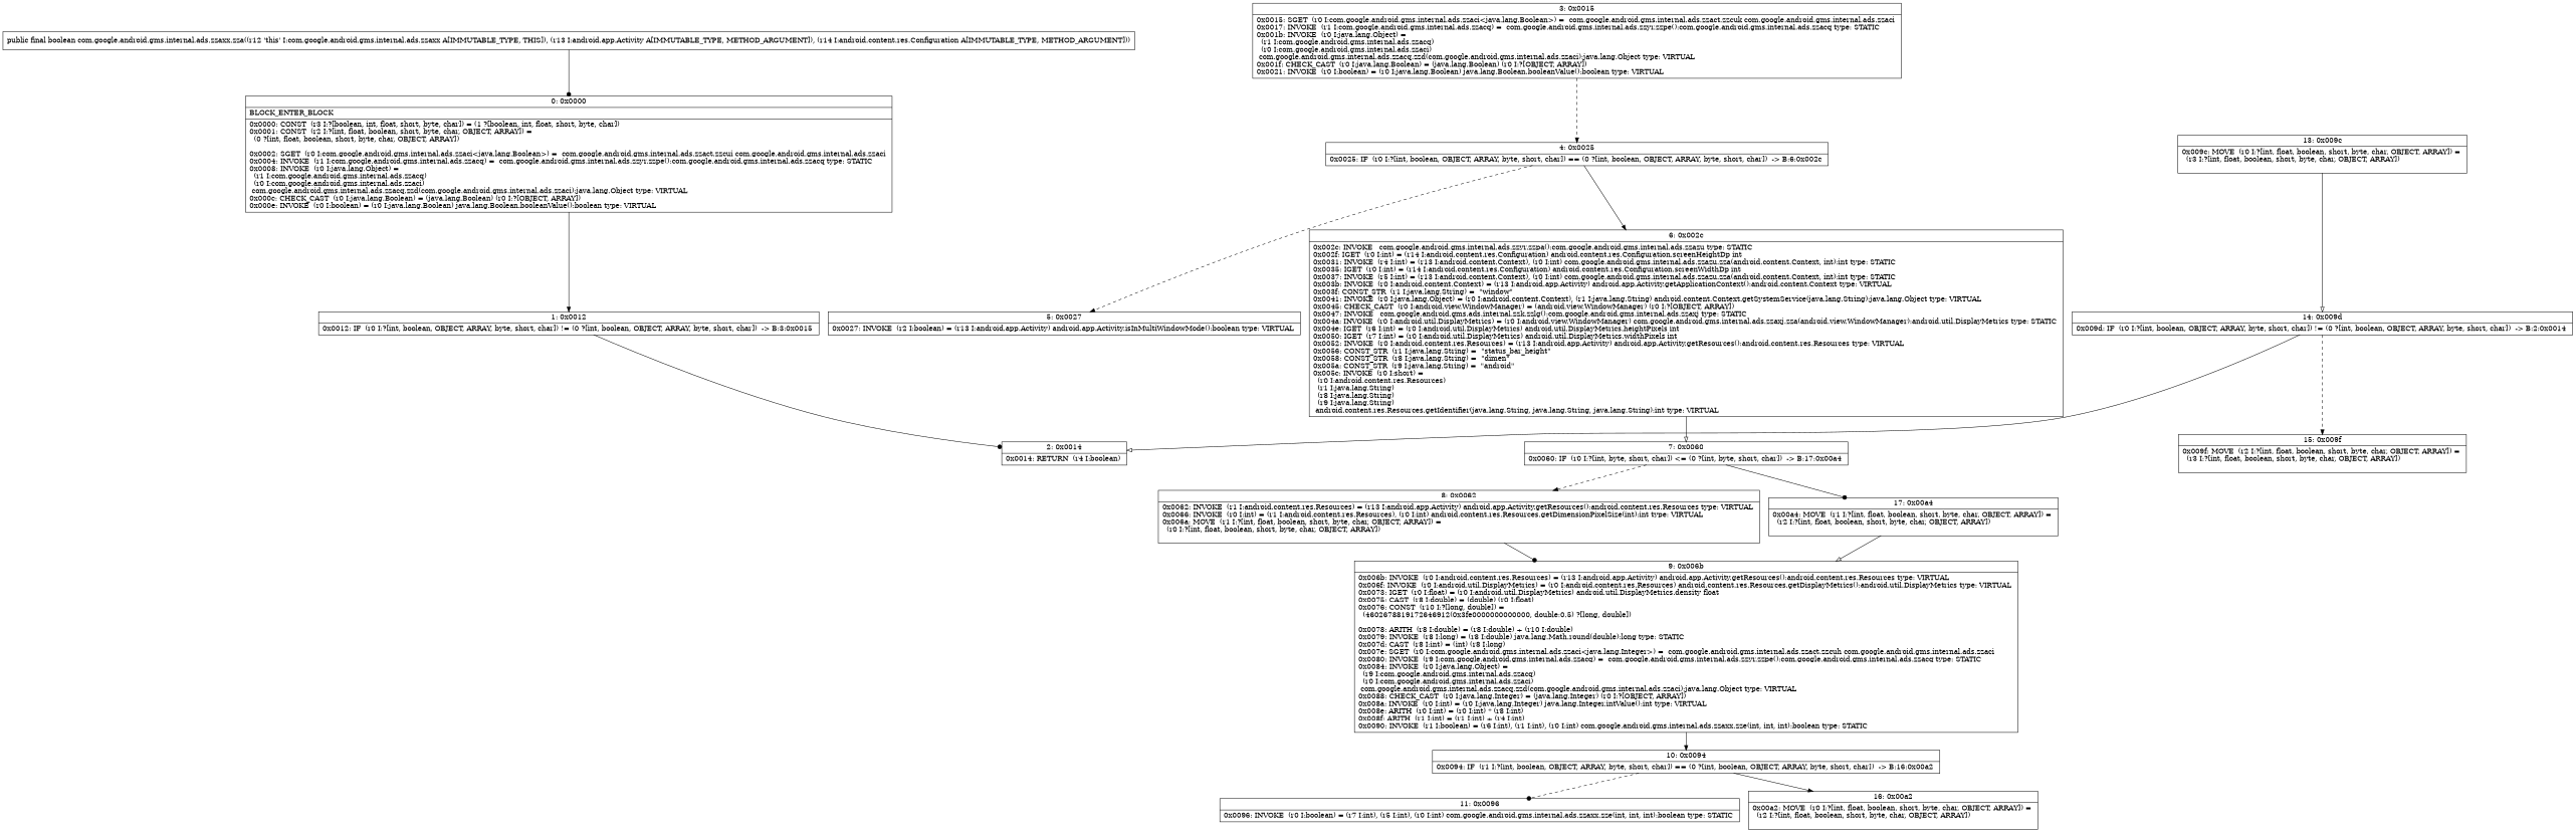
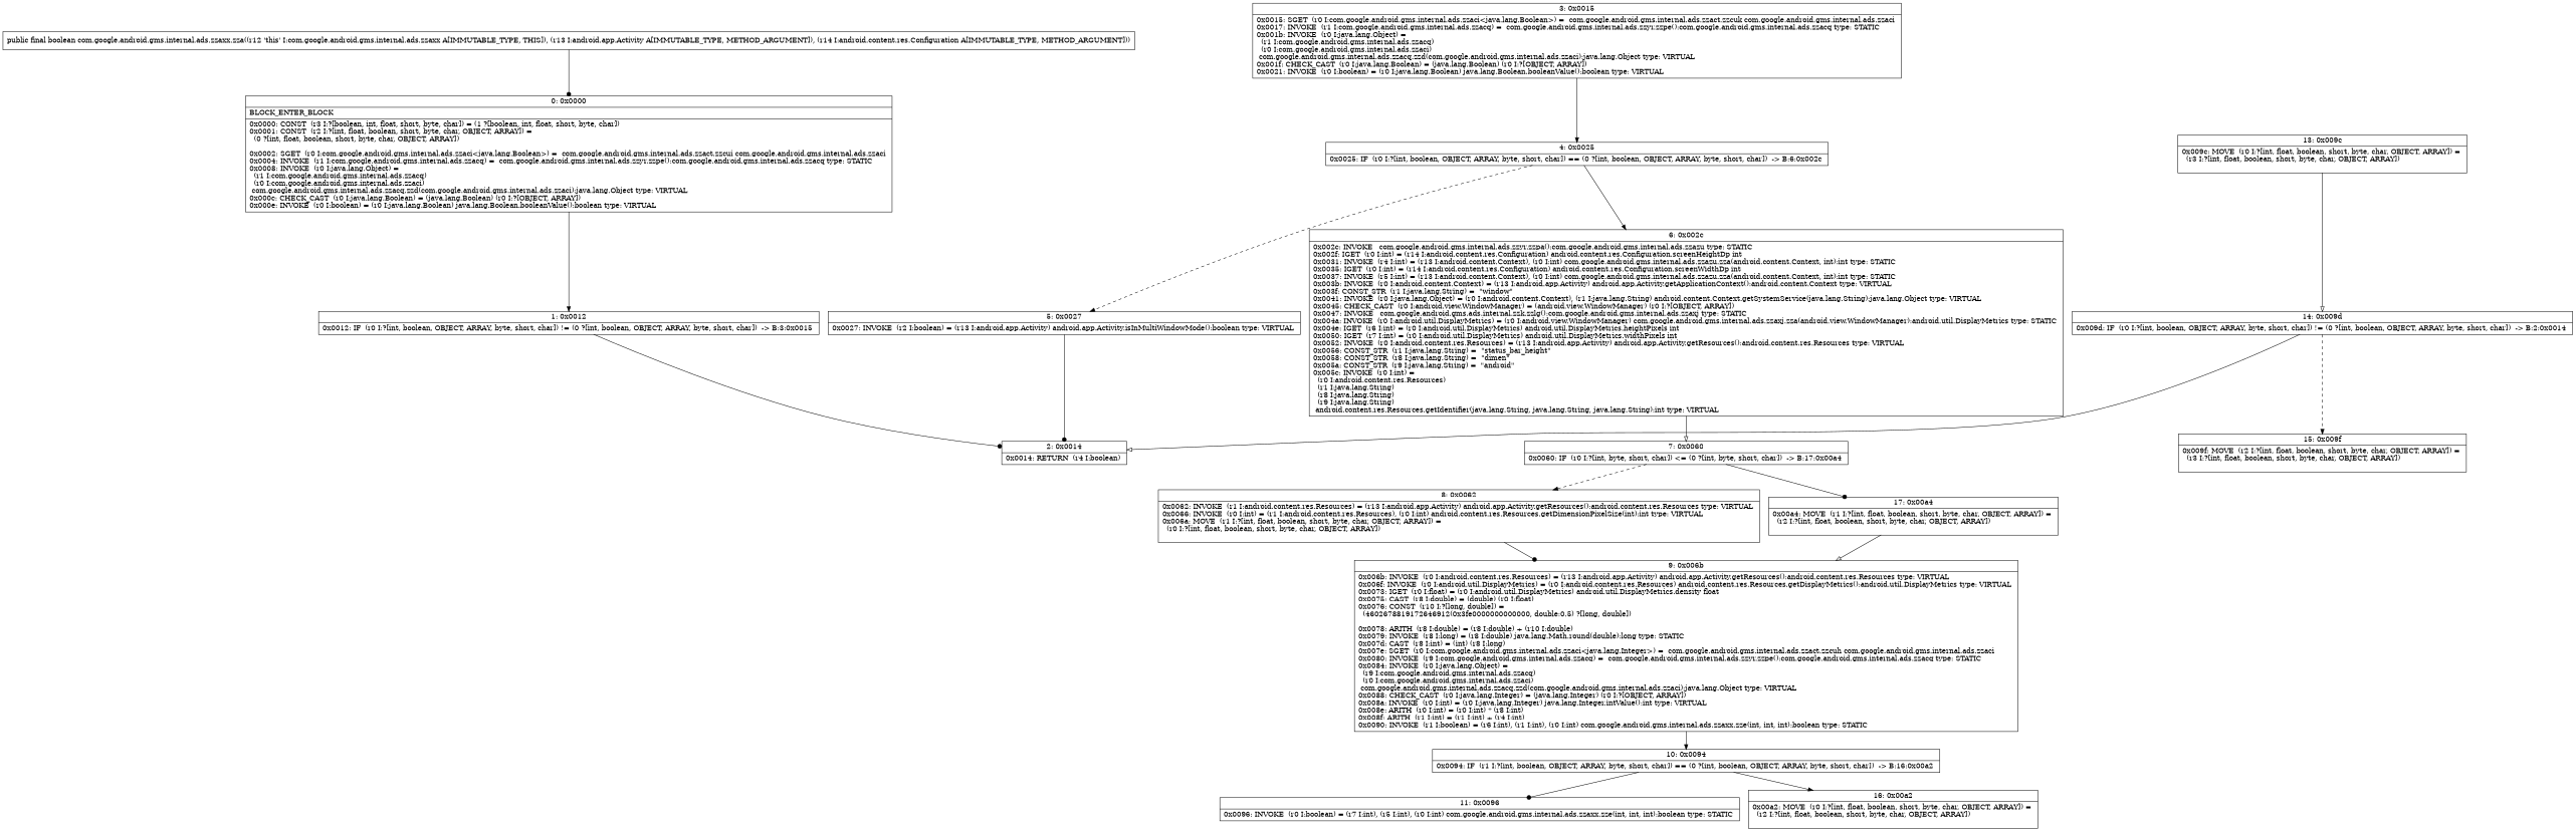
  digraph {
    node [shape=record]
    edge [arrowhead=normal]
    n1 [label="{0\:\ 0x0000|BLOCK_ENTER_BLOCK\l|0x0000: CONST  (r3 I:?[boolean, int, float, short, byte, char]) = (1 ?[boolean, int, float, short, byte, char]) \l0x0001: CONST  (r2 I:?[int, float, boolean, short, byte, char, OBJECT, ARRAY]) = \l  (0 ?[int, float, boolean, short, byte, char, OBJECT, ARRAY])\l \l0x0002: SGET  (r0 I:com.google.android.gms.internal.ads.zzaci\<java.lang.Boolean\>) =  com.google.android.gms.internal.ads.zzact.zzcui com.google.android.gms.internal.ads.zzaci \l0x0004: INVOKE  (r1 I:com.google.android.gms.internal.ads.zzacq) =  com.google.android.gms.internal.ads.zzyr.zzpe():com.google.android.gms.internal.ads.zzacq type: STATIC \l0x0008: INVOKE  (r0 I:java.lang.Object) = \l  (r1 I:com.google.android.gms.internal.ads.zzacq)\l  (r0 I:com.google.android.gms.internal.ads.zzaci)\l com.google.android.gms.internal.ads.zzacq.zzd(com.google.android.gms.internal.ads.zzaci):java.lang.Object type: VIRTUAL \l0x000c: CHECK_CAST  (r0 I:java.lang.Boolean) = (java.lang.Boolean) (r0 I:?[OBJECT, ARRAY]) \l0x000e: INVOKE  (r0 I:boolean) = (r0 I:java.lang.Boolean) java.lang.Boolean.booleanValue():boolean type: VIRTUAL \l}"]
    n2 [label="{1\:\ 0x0012|0x0012: IF  (r0 I:?[int, boolean, OBJECT, ARRAY, byte, short, char]) != (0 ?[int, boolean, OBJECT, ARRAY, byte, short, char])  \-\> B:3:0x0015 \l}"]
    n3 [label="{2\:\ 0x0014|0x0014: RETURN  (r4 I:boolean) \l}"]
    n4 [label="{3\:\ 0x0015|0x0015: SGET  (r0 I:com.google.android.gms.internal.ads.zzaci\<java.lang.Boolean\>) =  com.google.android.gms.internal.ads.zzact.zzcuk com.google.android.gms.internal.ads.zzaci \l0x0017: INVOKE  (r1 I:com.google.android.gms.internal.ads.zzacq) =  com.google.android.gms.internal.ads.zzyr.zzpe():com.google.android.gms.internal.ads.zzacq type: STATIC \l0x001b: INVOKE  (r0 I:java.lang.Object) = \l  (r1 I:com.google.android.gms.internal.ads.zzacq)\l  (r0 I:com.google.android.gms.internal.ads.zzaci)\l com.google.android.gms.internal.ads.zzacq.zzd(com.google.android.gms.internal.ads.zzaci):java.lang.Object type: VIRTUAL \l0x001f: CHECK_CAST  (r0 I:java.lang.Boolean) = (java.lang.Boolean) (r0 I:?[OBJECT, ARRAY]) \l0x0021: INVOKE  (r0 I:boolean) = (r0 I:java.lang.Boolean) java.lang.Boolean.booleanValue():boolean type: VIRTUAL \l}"]
    n5 [label="{4\:\ 0x0025|0x0025: IF  (r0 I:?[int, boolean, OBJECT, ARRAY, byte, short, char]) == (0 ?[int, boolean, OBJECT, ARRAY, byte, short, char])  \-\> B:6:0x002c \l}"]
    n6 [label="{5\:\ 0x0027|0x0027: INVOKE  (r2 I:boolean) = (r13 I:android.app.Activity) android.app.Activity.isInMultiWindowMode():boolean type: VIRTUAL \l}"]
-   n7 [label="{6\:\ 0x002c|0x002c: INVOKE   com.google.android.gms.internal.ads.zzyr.zzpa():com.google.android.gms.internal.ads.zzazu type: STATIC \l0x002f: IGET  (r0 I:int) = (r14 I:android.content.res.Configuration) android.content.res.Configuration.screenHeightDp int \l0x0031: INVOKE  (r4 I:int) = (r13 I:android.content.Context), (r0 I:int) com.google.android.gms.internal.ads.zzazu.zza(android.content.Context, int):int type: STATIC \l0x0035: IGET  (r0 I:int) = (r14 I:android.content.res.Configuration) android.content.res.Configuration.screenWidthDp int \l0x0037: INVOKE  (r5 I:int) = (r13 I:android.content.Context), (r0 I:int) com.google.android.gms.internal.ads.zzazu.zza(android.content.Context, int):int type: STATIC \l0x003b: INVOKE  (r0 I:android.content.Context) = (r13 I:android.app.Activity) android.app.Activity.getApplicationContext():android.content.Context type: VIRTUAL \l0x003f: CONST_STR  (r1 I:java.lang.String) =  \"window\" \l0x0041: INVOKE  (r0 I:java.lang.Object) = (r0 I:android.content.Context), (r1 I:java.lang.String) android.content.Context.getSystemService(java.lang.String):java.lang.Object type: VIRTUAL \l0x0045: CHECK_CAST  (r0 I:android.view.WindowManager) = (android.view.WindowManager) (r0 I:?[OBJECT, ARRAY]) \l0x0047: INVOKE   com.google.android.gms.ads.internal.zzk.zzlg():com.google.android.gms.internal.ads.zzaxj type: STATIC \l0x004a: INVOKE  (r0 I:android.util.DisplayMetrics) = (r0 I:android.view.WindowManager) com.google.android.gms.internal.ads.zzaxj.zza(android.view.WindowManager):android.util.DisplayMetrics type: STATIC \l0x004e: IGET  (r6 I:int) = (r0 I:android.util.DisplayMetrics) android.util.DisplayMetrics.heightPixels int \l0x0050: IGET  (r7 I:int) = (r0 I:android.util.DisplayMetrics) android.util.DisplayMetrics.widthPixels int \l0x0052: INVOKE  (r0 I:android.content.res.Resources) = (r13 I:android.app.Activity) android.app.Activity.getResources():android.content.res.Resources type: VIRTUAL \l0x0056: CONST_STR  (r1 I:java.lang.String) =  \"status_bar_height\" \l0x0058: CONST_STR  (r8 I:java.lang.String) =  \"dimen\" \l0x005a: CONST_STR  (r9 I:java.lang.String) =  \"android\" \l0x005c: INVOKE  (r0 I:short) = \l  (r0 I:android.content.res.Resources)\l  (r1 I:java.lang.String)\l  (r8 I:java.lang.String)\l  (r9 I:java.lang.String)\l android.content.res.Resources.getIdentifier(java.lang.String, java.lang.String, java.lang.String):int type: VIRTUAL \l}"]
+   n7 [label="{6\:\ 0x002c|0x002c: INVOKE   com.google.android.gms.internal.ads.zzyr.zzpa():com.google.android.gms.internal.ads.zzazu type: STATIC \l0x002f: IGET  (r0 I:int) = (r14 I:android.content.res.Configuration) android.content.res.Configuration.screenHeightDp int \l0x0031: INVOKE  (r4 I:int) = (r13 I:android.content.Context), (r0 I:int) com.google.android.gms.internal.ads.zzazu.zza(android.content.Context, int):int type: STATIC \l0x0035: IGET  (r0 I:int) = (r14 I:android.content.res.Configuration) android.content.res.Configuration.screenWidthDp int \l0x0037: INVOKE  (r5 I:int) = (r13 I:android.content.Context), (r0 I:int) com.google.android.gms.internal.ads.zzazu.zza(android.content.Context, int):int type: STATIC \l0x003b: INVOKE  (r0 I:android.content.Context) = (r13 I:android.app.Activity) android.app.Activity.getApplicationContext():android.content.Context type: VIRTUAL \l0x003f: CONST_STR  (r1 I:java.lang.String) =  \"window\" \l0x0041: INVOKE  (r0 I:java.lang.Object) = (r0 I:android.content.Context), (r1 I:java.lang.String) android.content.Context.getSystemService(java.lang.String):java.lang.Object type: VIRTUAL \l0x0045: CHECK_CAST  (r0 I:android.view.WindowManager) = (android.view.WindowManager) (r0 I:?[OBJECT, ARRAY]) \l0x0047: INVOKE   com.google.android.gms.ads.internal.zzk.zzlg():com.google.android.gms.internal.ads.zzaxj type: STATIC \l0x004a: INVOKE  (r0 I:android.util.DisplayMetrics) = (r0 I:android.view.WindowManager) com.google.android.gms.internal.ads.zzaxj.zza(android.view.WindowManager):android.util.DisplayMetrics type: STATIC \l0x004e: IGET  (r6 I:int) = (r0 I:android.util.DisplayMetrics) android.util.DisplayMetrics.heightPixels int \l0x0050: IGET  (r7 I:int) = (r0 I:android.util.DisplayMetrics) android.util.DisplayMetrics.widthPixels int \l0x0052: INVOKE  (r0 I:android.content.res.Resources) = (r13 I:android.app.Activity) android.app.Activity.getResources():android.content.res.Resources type: VIRTUAL \l0x0056: CONST_STR  (r1 I:java.lang.String) =  \"status_bar_height\" \l0x0058: CONST_STR  (r8 I:java.lang.String) =  \"dimen\" \l0x005a: CONST_STR  (r9 I:java.lang.String) =  \"android\" \l0x005c: INVOKE  (r0 I:int) = \l  (r0 I:android.content.res.Resources)\l  (r1 I:java.lang.String)\l  (r8 I:java.lang.String)\l  (r9 I:java.lang.String)\l android.content.res.Resources.getIdentifier(java.lang.String, java.lang.String, java.lang.String):int type: VIRTUAL \l}"]
    n8 [label="{7\:\ 0x0060|0x0060: IF  (r0 I:?[int, byte, short, char]) \<= (0 ?[int, byte, short, char])  \-\> B:17:0x00a4 \l}"]
    n9 [label="{8\:\ 0x0062|0x0062: INVOKE  (r1 I:android.content.res.Resources) = (r13 I:android.app.Activity) android.app.Activity.getResources():android.content.res.Resources type: VIRTUAL \l0x0066: INVOKE  (r0 I:int) = (r1 I:android.content.res.Resources), (r0 I:int) android.content.res.Resources.getDimensionPixelSize(int):int type: VIRTUAL \l0x006a: MOVE  (r1 I:?[int, float, boolean, short, byte, char, OBJECT, ARRAY]) = \l  (r0 I:?[int, float, boolean, short, byte, char, OBJECT, ARRAY])\l \l}"]
    n10 [label="{17\:\ 0x00a4|0x00a4: MOVE  (r1 I:?[int, float, boolean, short, byte, char, OBJECT, ARRAY]) = \l  (r2 I:?[int, float, boolean, short, byte, char, OBJECT, ARRAY])\l \l}"]
    n11 [label="{9\:\ 0x006b|0x006b: INVOKE  (r0 I:android.content.res.Resources) = (r13 I:android.app.Activity) android.app.Activity.getResources():android.content.res.Resources type: VIRTUAL \l0x006f: INVOKE  (r0 I:android.util.DisplayMetrics) = (r0 I:android.content.res.Resources) android.content.res.Resources.getDisplayMetrics():android.util.DisplayMetrics type: VIRTUAL \l0x0073: IGET  (r0 I:float) = (r0 I:android.util.DisplayMetrics) android.util.DisplayMetrics.density float \l0x0075: CAST  (r8 I:double) = (double) (r0 I:float) \l0x0076: CONST  (r10 I:?[long, double]) = \l  (4602678819172646912(0x3fe0000000000000, double:0.5) ?[long, double])\l \l0x0078: ARITH  (r8 I:double) = (r8 I:double) + (r10 I:double) \l0x0079: INVOKE  (r8 I:long) = (r8 I:double) java.lang.Math.round(double):long type: STATIC \l0x007d: CAST  (r8 I:int) = (int) (r8 I:long) \l0x007e: SGET  (r0 I:com.google.android.gms.internal.ads.zzaci\<java.lang.Integer\>) =  com.google.android.gms.internal.ads.zzact.zzcuh com.google.android.gms.internal.ads.zzaci \l0x0080: INVOKE  (r9 I:com.google.android.gms.internal.ads.zzacq) =  com.google.android.gms.internal.ads.zzyr.zzpe():com.google.android.gms.internal.ads.zzacq type: STATIC \l0x0084: INVOKE  (r0 I:java.lang.Object) = \l  (r9 I:com.google.android.gms.internal.ads.zzacq)\l  (r0 I:com.google.android.gms.internal.ads.zzaci)\l com.google.android.gms.internal.ads.zzacq.zzd(com.google.android.gms.internal.ads.zzaci):java.lang.Object type: VIRTUAL \l0x0088: CHECK_CAST  (r0 I:java.lang.Integer) = (java.lang.Integer) (r0 I:?[OBJECT, ARRAY]) \l0x008a: INVOKE  (r0 I:int) = (r0 I:java.lang.Integer) java.lang.Integer.intValue():int type: VIRTUAL \l0x008e: ARITH  (r0 I:int) = (r0 I:int) * (r8 I:int) \l0x008f: ARITH  (r1 I:int) = (r1 I:int) + (r4 I:int) \l0x0090: INVOKE  (r1 I:boolean) = (r6 I:int), (r1 I:int), (r0 I:int) com.google.android.gms.internal.ads.zzaxx.zze(int, int, int):boolean type: STATIC \l}"]
    n12 [label="{10\:\ 0x0094|0x0094: IF  (r1 I:?[int, boolean, OBJECT, ARRAY, byte, short, char]) == (0 ?[int, boolean, OBJECT, ARRAY, byte, short, char])  \-\> B:16:0x00a2 \l}"]
    n13 [label="{11\:\ 0x0096|0x0096: INVOKE  (r0 I:boolean) = (r7 I:int), (r5 I:int), (r0 I:int) com.google.android.gms.internal.ads.zzaxx.zze(int, int, int):boolean type: STATIC \l}"]
    n14 [label="{16\:\ 0x00a2|0x00a2: MOVE  (r0 I:?[int, float, boolean, short, byte, char, OBJECT, ARRAY]) = \l  (r2 I:?[int, float, boolean, short, byte, char, OBJECT, ARRAY])\l \l}"]
    n15 [label="{13\:\ 0x009c|0x009c: MOVE  (r0 I:?[int, float, boolean, short, byte, char, OBJECT, ARRAY]) = \l  (r3 I:?[int, float, boolean, short, byte, char, OBJECT, ARRAY])\l \l}"]
    n16 [label="{14\:\ 0x009d|0x009d: IF  (r0 I:?[int, boolean, OBJECT, ARRAY, byte, short, char]) != (0 ?[int, boolean, OBJECT, ARRAY, byte, short, char])  \-\> B:2:0x0014 \l}"]
    n17 [label="{15\:\ 0x009f|0x009f: MOVE  (r2 I:?[int, float, boolean, short, byte, char, OBJECT, ARRAY]) = \l  (r3 I:?[int, float, boolean, short, byte, char, OBJECT, ARRAY])\l \l}"]
    n18 [label="{public final boolean com.google.android.gms.internal.ads.zzaxx.zza((r12 'this' I:com.google.android.gms.internal.ads.zzaxx A[IMMUTABLE_TYPE, THIS]), (r13 I:android.app.Activity A[IMMUTABLE_TYPE, METHOD_ARGUMENT]), (r14 I:android.content.res.Configuration A[IMMUTABLE_TYPE, METHOD_ARGUMENT])) }"]
    n1 -> n2
    n2 -> n3 [arrowhead=dot style=solid]
-   n4 -> n5 [style=dashed]
+   n4 -> n5
    n5 -> n6 [style=dashed]
    n5 -> n7
+   n6 -> n3 [arrowhead=dot]
    n7 -> n8 [arrowhead=onormal]
    n8 -> n9 [style=dashed]
    n8 -> n10 [arrowhead=dot]
    n9 -> n11 [arrowhead=dot]
    n10 -> n11 [arrowhead=onormal]
    n11 -> n12
-   n12 -> n13 [arrowhead=dot style=dashed]
+   n12 -> n13 [arrowhead=dot style=solid]
    n12 -> n14
    n15 -> n16 [arrowhead=onormal]
    n16 -> n3 [arrowhead=onormal]
    n16 -> n17 [style=dashed]
    n18 -> n1 [arrowhead=dot]
  }
